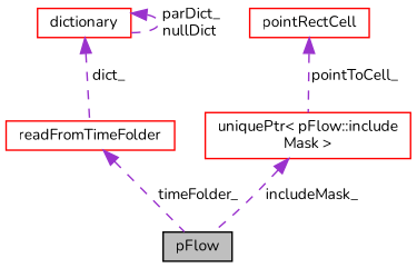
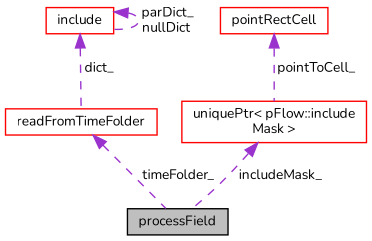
  digraph {
    fontname=Nunito
    node [color=red fillcolor=white fontname=Nunito fontsize=10 shape=record style=filled]
    edge [color=darkorchid3 dir=back fontname=Nunito fontsize=10 labelfontname=Helvetica labelfontsize=10 style=dashed]
-   n1 [color=black fillcolor=grey75 fontcolor=black height=0.2 label=pFlow width=0.4]
-   n2 [height=0.2 label=dictionary width=0.4]
+   n1 [color=black fillcolor=grey75 fontcolor=black height=0.2 label=processField width=0.4]
+   n2 [height=0.2 label=include width=0.4]
    n3 [height=0.2 label=readFromTimeFolder width=0.4]
    n4 [height=0.2 label="uniquePtr\< pFlow::include\lMask \>" width=0.4]
    n5 [height=0.2 label=pointRectCell width=0.4]
    n2 -> n2 [label=" parDict_\nnullDict"]
    n2 -> n3 [label=" dict_"]
    n3 -> n1 [label=" timeFolder_"]
    n4 -> n1 [label=" includeMask_"]
    n5 -> n4 [label=" pointToCell_"]
  }
